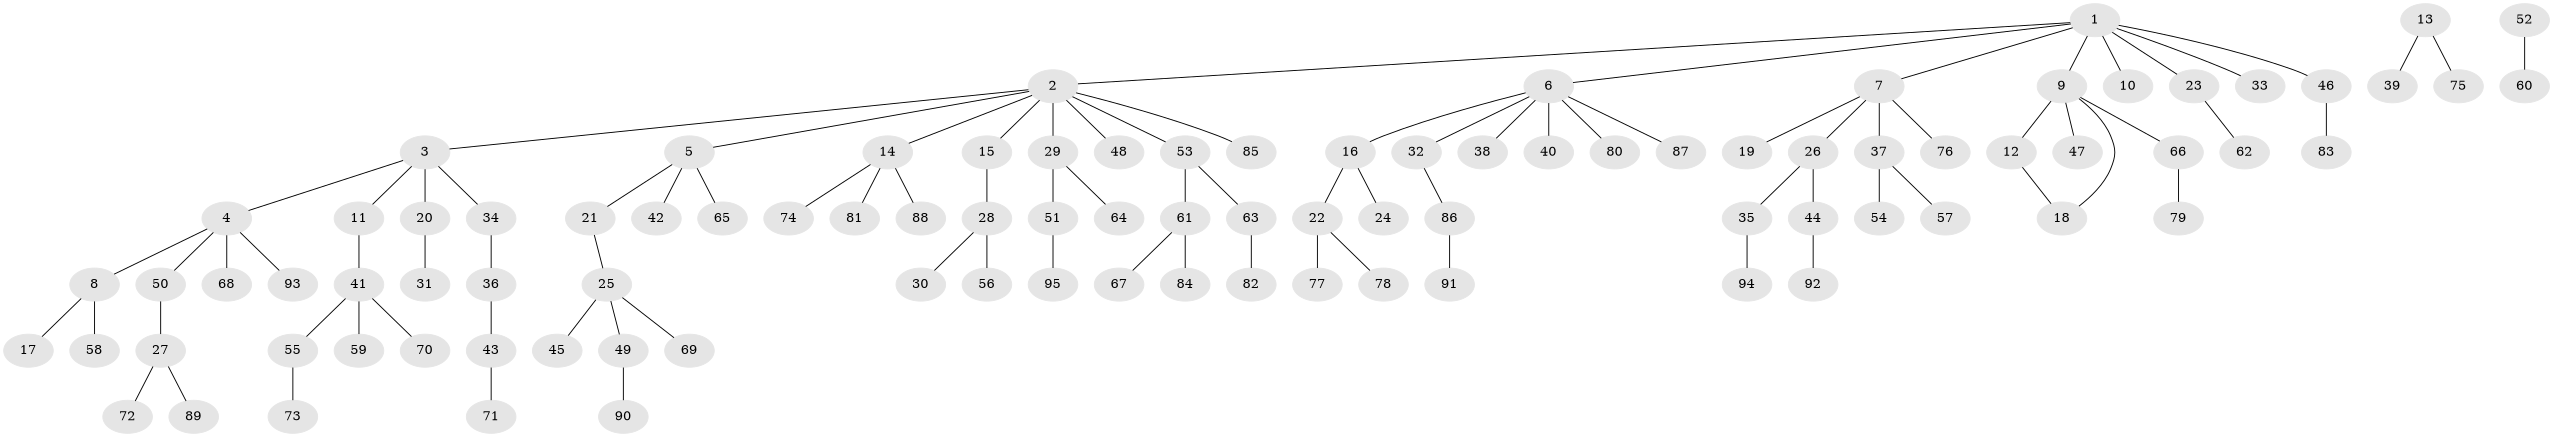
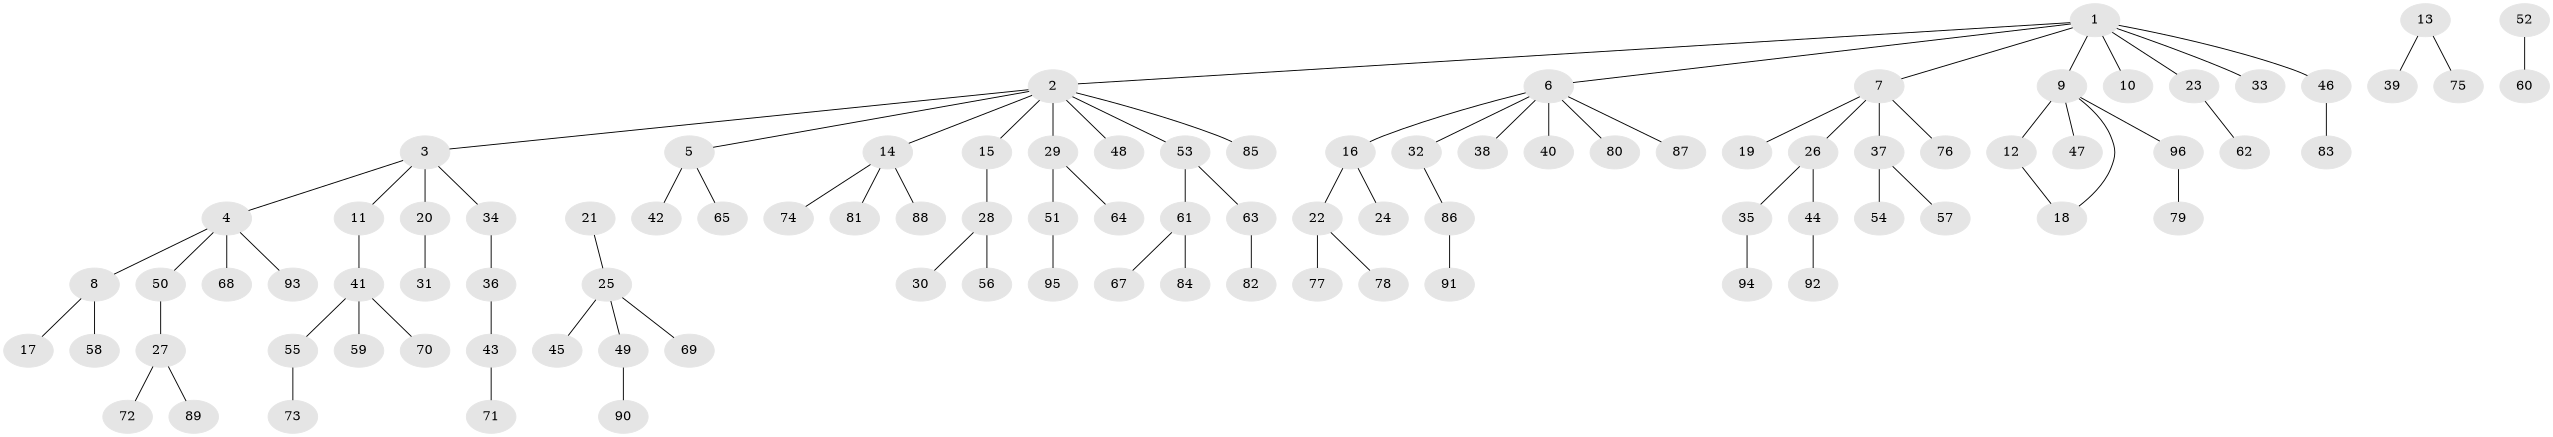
  graph {
    node [color=gray90 style=filled]
    1
    2
    6
    7
    9
    10
    23
    33
    46
    3
    5
    14
    15
    29
    48
    53
    85
    16
    32
    38
    40
    80
    87
    19
    26
    37
    76
    12
    47
-   66
+   66 [label=96]
    18
    62
    83
    4
    11
    20
    34
    21
    42
    65
    74
    81
    88
    28
    51
    64
    61
    63
    8
    50
    68
    93
    41
    31
    36
    17
    58
    27
    72
    89
    25
    22
    24
    86
    35
    44
    54
    57
    13
    39
    75
    79
    55
    59
    70
    30
    56
    77
    78
    52
    60
    45
    49
    69
    90
    94
    92
    95
    91
    43
    71
    73
    67
    84
    82
    1 -- 2
    1 -- 6
    1 -- 7
    1 -- 9
    1 -- 10
    1 -- 23
    1 -- 33
    1 -- 46
    2 -- 3
    2 -- 5
    2 -- 14
    2 -- 15
    2 -- 29
    2 -- 48
    2 -- 53
    2 -- 85
    6 -- 16
    6 -- 32
    6 -- 38
    6 -- 40
    6 -- 80
    6 -- 87
    7 -- 19
    7 -- 26
    7 -- 37
    7 -- 76
    9 -- 12
    9 -- 47
    9 -- 66
    9 -- 18
    23 -- 62
    46 -- 83
    3 -- 4
    3 -- 11
    3 -- 20
    3 -- 34
-   5 -- 21
    5 -- 42
    5 -- 65
    14 -- 74
    14 -- 81
    14 -- 88
    15 -- 28
    29 -- 51
    29 -- 64
    53 -- 61
    53 -- 63
    16 -- 22
    16 -- 24
    32 -- 86
    26 -- 35
    26 -- 44
    37 -- 54
    37 -- 57
    12 -- 18
    66 -- 79
    4 -- 8
    4 -- 50
    4 -- 68
    4 -- 93
    11 -- 41
    20 -- 31
    34 -- 36
    21 -- 25
    28 -- 30
    28 -- 56
    51 -- 95
    61 -- 67
    61 -- 84
    63 -- 82
    8 -- 17
    8 -- 58
    50 -- 27
    41 -- 55
    41 -- 59
    41 -- 70
    36 -- 43
    27 -- 72
    27 -- 89
    25 -- 45
    25 -- 49
    25 -- 69
    22 -- 77
    22 -- 78
    86 -- 91
    35 -- 94
    44 -- 92
    13 -- 39
    13 -- 75
    55 -- 73
    52 -- 60
    49 -- 90
    43 -- 71
  }
